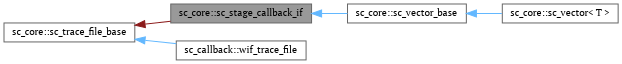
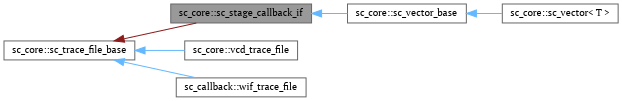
  digraph {
    fontname="PT Serif"
    rankdir=LR
    node [color=gray40 fillcolor=white fontname="PT Serif" fontsize=10 shape=box style=filled]
    edge [color=steelblue1 dir=back fontname="PT Serif" fontsize=10 labelfontname=FreeSans labelfontsize=10 style=solid]
    n1 [fillcolor=grey60 fontcolor=black height=0.2 label="sc_core::sc_stage_callback_if" width=0.4]
    n2 [height=0.2 label="sc_core::sc_vector_base" width=0.4]
    n3 [height=0.2 label="sc_core::sc_trace_file_base" width=0.4]
+   n4 [height=0.2 label="sc_core::vcd_trace_file" width=0.4]
    n5 [height=0.2 label="sc_callback::wif_trace_file" width=0.4]
    n6 [height=0.2 label="sc_core::sc_vector\< T \>" width=0.4]
    n1 -> n2
    n2 -> n6
    n3 -> n1 [color=firebrick4]
+   n3 -> n4
    n3 -> n5
  }
